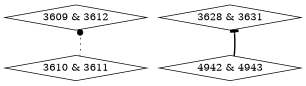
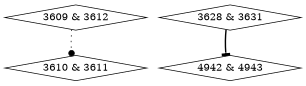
  digraph {
    node [shape=diamond]
    n1 [label="3609 & 3612"]
    n2 [label="3610 & 3611"]
    n3 [label="3628 & 3631"]
    n4 [label="4942 & 4943"]
-   n2 -> n1 [arrowhead=dot style=dotted]
-   n4 -> n3 [arrowhead=tee style=bold]
+   n1 -> n2 [arrowhead=dot style=dotted]
+   n3 -> n4 [arrowhead=tee style=bold]
  }
